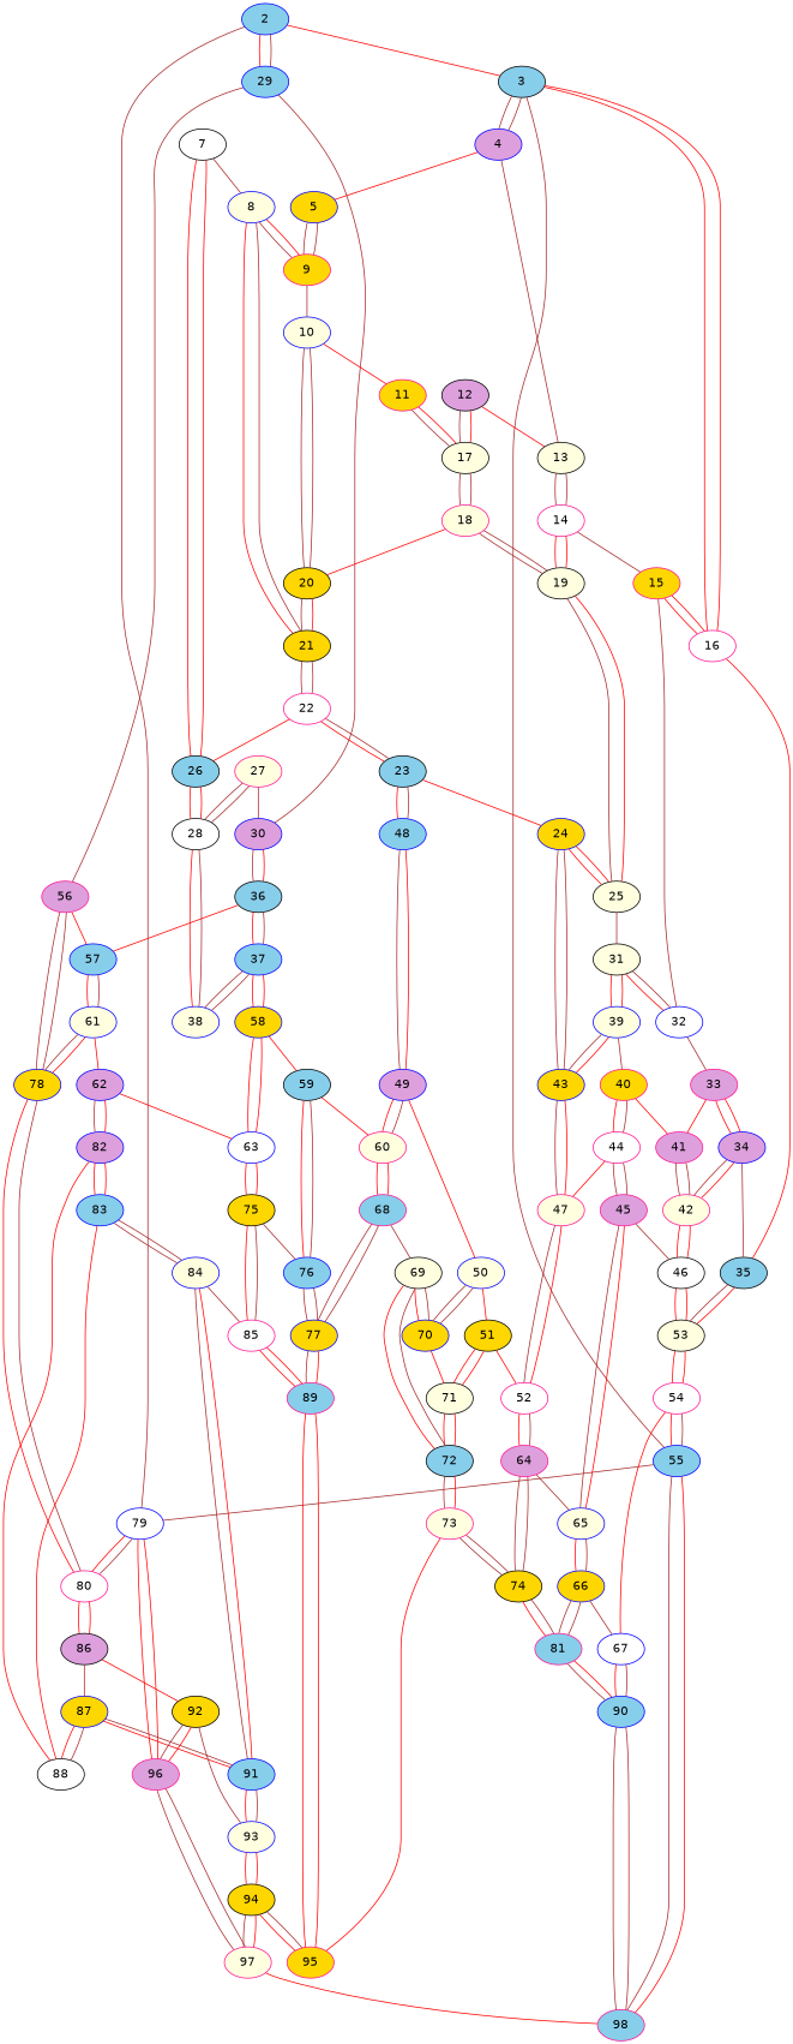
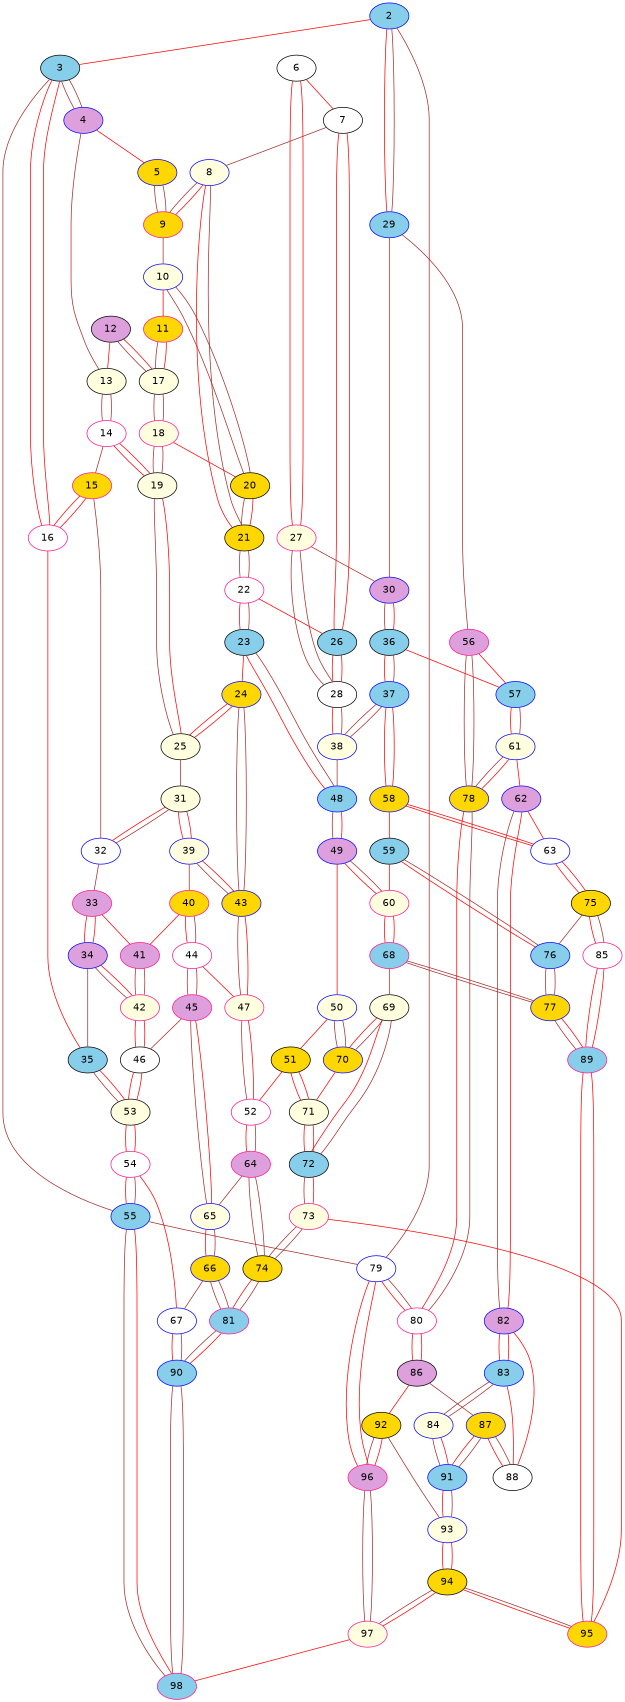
  graph {
    fontname="DejaVu Sans"
    node [color=blue fillcolor=lightyellow fontname="DejaVu Sans" style=filled]
    edge [color=red fontname="DejaVu Sans"]
    2 [fillcolor=skyblue]
    3 [color=black fillcolor=skyblue]
    29 [fillcolor=skyblue]
    79 [fillcolor=white]
+   6 [color=black fillcolor=white]
    7 [color=black fillcolor=white]
    27 [color=deeppink]
    4 [fillcolor=plum]
    16 [color=deeppink fillcolor=white]
    55 [fillcolor=skyblue]
    30 [fillcolor=plum]
    56 [color=deeppink fillcolor=plum]
    80 [color=deeppink fillcolor=white]
    96 [color=deeppink fillcolor=plum]
    5 [fillcolor=gold]
    13 [color=black]
    35 [color=black fillcolor=skyblue]
    98 [color=deeppink fillcolor=skyblue]
    9 [color=deeppink fillcolor=gold]
    14 [color=deeppink fillcolor=white]
    10
    8
    26 [color=black fillcolor=skyblue]
    28 [color=black fillcolor=white]
    21 [color=black fillcolor=gold]
    22 [color=deeppink fillcolor=white]
    11 [color=deeppink fillcolor=gold]
    20 [color=black fillcolor=gold]
    17 [color=black]
    12 [color=black fillcolor=plum]
    18 [color=deeppink]
    15 [color=deeppink fillcolor=gold]
    19 [color=black]
    32 [fillcolor=white]
    25 [color=black]
    33 [color=deeppink fillcolor=plum]
    53 [color=black]
    31 [color=black]
    23 [color=black fillcolor=skyblue]
    24 [fillcolor=gold]
    48 [fillcolor=skyblue]
    43 [fillcolor=gold]
    49 [fillcolor=plum]
    47 [color=deeppink]
    39
    38
    36 [color=black fillcolor=skyblue]
    57 [fillcolor=skyblue]
    78 [fillcolor=gold]
    37 [fillcolor=skyblue]
    40 [color=deeppink fillcolor=gold]
    34 [fillcolor=plum]
    41 [color=deeppink fillcolor=plum]
    42 [color=deeppink]
    46 [color=black fillcolor=white]
    54 [color=deeppink fillcolor=white]
    58 [fillcolor=gold]
    61
    59 [color=black fillcolor=skyblue]
    63 [fillcolor=white]
    44 [color=deeppink fillcolor=white]
    45 [color=deeppink fillcolor=plum]
    52 [color=deeppink fillcolor=white]
    65
    66 [fillcolor=gold]
    64 [color=deeppink fillcolor=plum]
    50
    60 [color=deeppink]
    51 [color=black fillcolor=gold]
    70 [fillcolor=gold]
    68 [color=deeppink fillcolor=skyblue]
    71 [color=black]
    72 [color=black fillcolor=skyblue]
    74 [color=black fillcolor=gold]
    67 [fillcolor=white]
    90 [fillcolor=skyblue]
    62 [fillcolor=plum]
    76 [fillcolor=skyblue]
    75 [color=black fillcolor=gold]
    77 [fillcolor=gold]
    69 [color=black]
    82 [fillcolor=plum]
    83 [fillcolor=skyblue]
    88 [color=black fillcolor=white]
    85 [color=deeppink fillcolor=white]
    81 [color=deeppink fillcolor=skyblue]
    89 [color=deeppink fillcolor=skyblue]
    73 [color=deeppink]
    95 [color=deeppink fillcolor=gold]
    86 [color=black fillcolor=plum]
    97 [color=deeppink]
    87 [fillcolor=gold]
    92 [color=black fillcolor=gold]
    84
    91 [fillcolor=skyblue]
    93
    94 [color=black fillcolor=gold]
    2 -- 3
    2 -- 29
    2 -- 29 [color=brown]
    2 -- 79 [color=brown]
    3 -- 4 [color=brown]
    3 -- 4 [color=brown]
    3 -- 16
    3 -- 16
    3 -- 55 [color=brown]
    29 -- 30 [color=brown]
    29 -- 56 [color=brown]
    79 -- 80
    79 -- 80 [color=brown]
    79 -- 96
    79 -- 96
+   6 -- 7
+   6 -- 27
+   6 -- 27
    7 -- 8 [color=brown]
    7 -- 26
    7 -- 26
    27 -- 30 [color=brown]
    27 -- 28 [color=brown]
    27 -- 28 [color=brown]
    4 -- 5
    4 -- 13 [color=brown]
    16 -- 35
    55 -- 79 [color=brown]
    55 -- 98 [color=brown]
    55 -- 98
    30 -- 36 [color=brown]
    30 -- 36
    56 -- 57
    56 -- 78 [color=brown]
    56 -- 78 [color=brown]
    80 -- 86
    80 -- 86
    96 -- 97 [color=brown]
    96 -- 97 [color=brown]
    5 -- 9 [color=brown]
    5 -- 9 [color=brown]
    13 -- 14 [color=brown]
    13 -- 14 [color=brown]
    35 -- 53 [color=brown]
    35 -- 53
    9 -- 10 [color=brown]
    14 -- 15 [color=brown]
    14 -- 19
    14 -- 19
    10 -- 11
    10 -- 20 [color=brown]
    10 -- 20 [color=brown]
    8 -- 9 [color=brown]
    8 -- 9
    8 -- 21
    8 -- 21 [color=brown]
    26 -- 28
    26 -- 28
    28 -- 38
    28 -- 38 [color=brown]
    21 -- 22 [color=brown]
    21 -- 22 [color=brown]
    22 -- 26
    22 -- 23
    22 -- 23 [color=brown]
    11 -- 17 [color=brown]
    11 -- 17
    20 -- 21 [color=brown]
    20 -- 21
    17 -- 18 [color=brown]
    17 -- 18 [color=brown]
    12 -- 13
    12 -- 17 [color=brown]
    12 -- 17
    18 -- 20
    18 -- 19 [color=brown]
    18 -- 19 [color=brown]
    15 -- 16
    15 -- 16
    15 -- 32 [color=brown]
    19 -- 25 [color=brown]
    19 -- 25
    32 -- 33 [color=brown]
    25 -- 31 [color=brown]
    33 -- 34
    33 -- 34
    33 -- 41
    53 -- 54
    53 -- 54
    31 -- 32
    31 -- 32 [color=brown]
    31 -- 39
    31 -- 39
    23 -- 24
    23 -- 48
    23 -- 48 [color=brown]
    24 -- 25
    24 -- 25
    24 -- 43 [color=brown]
    24 -- 43 [color=brown]
    48 -- 49 [color=brown]
    48 -- 49
    43 -- 47 [color=brown]
    43 -- 47
    49 -- 50
    49 -- 60
    49 -- 60 [color=brown]
    47 -- 52 [color=brown]
    47 -- 52
    39 -- 43 [color=brown]
    39 -- 43
    39 -- 40 [color=brown]
+   38 -- 48 [color=brown]
    36 -- 57
    36 -- 37
    36 -- 37 [color=brown]
    57 -- 61
    57 -- 61 [color=brown]
    78 -- 80
    78 -- 80 [color=brown]
    37 -- 38 [color=brown]
    37 -- 38 [color=brown]
    37 -- 58
    37 -- 58
    40 -- 41
    40 -- 44
    40 -- 44 [color=brown]
    34 -- 35 [color=brown]
    34 -- 42 [color=brown]
    34 -- 42
    41 -- 42 [color=brown]
    41 -- 42 [color=brown]
    42 -- 46
    42 -- 46
    46 -- 53
    46 -- 53
    54 -- 55
    54 -- 55 [color=brown]
    54 -- 67
    58 -- 59
    58 -- 63
    58 -- 63
    61 -- 78 [color=brown]
    61 -- 78
    61 -- 62
    59 -- 60
    59 -- 76
    59 -- 76 [color=brown]
    63 -- 75
    63 -- 75
    44 -- 47
    44 -- 45 [color=brown]
    44 -- 45 [color=brown]
    45 -- 46 [color=brown]
    45 -- 65 [color=brown]
    45 -- 65
    52 -- 64
    52 -- 64 [color=brown]
    65 -- 66
    65 -- 66 [color=brown]
    66 -- 67 [color=brown]
    66 -- 81 [color=brown]
    66 -- 81 [color=brown]
    64 -- 65 [color=brown]
    64 -- 74 [color=brown]
    64 -- 74 [color=brown]
    50 -- 51
    50 -- 70 [color=brown]
    50 -- 70 [color=brown]
    60 -- 68
    60 -- 68
    51 -- 52
    51 -- 71
    51 -- 71
    70 -- 71
    68 -- 77 [color=brown]
    68 -- 77 [color=brown]
    68 -- 69 [color=brown]
    71 -- 72
    71 -- 72
    72 -- 73 [color=brown]
    72 -- 73
    74 -- 81
    74 -- 81 [color=brown]
    67 -- 90
    67 -- 90 [color=brown]
    90 -- 98 [color=brown]
    90 -- 98 [color=brown]
    62 -- 63
    62 -- 82 [color=brown]
    62 -- 82
    76 -- 77 [color=brown]
    76 -- 77 [color=brown]
    75 -- 76 [color=brown]
    75 -- 85
    75 -- 85 [color=brown]
    77 -- 89 [color=brown]
    77 -- 89
    69 -- 70
    69 -- 70 [color=brown]
    69 -- 72
    69 -- 72 [color=brown]
    82 -- 83
    82 -- 83
    82 -- 88
    83 -- 88
    83 -- 84 [color=brown]
    83 -- 84 [color=brown]
    85 -- 89
    85 -- 89
    81 -- 90 [color=brown]
    81 -- 90
    89 -- 95
    89 -- 95
    73 -- 74 [color=brown]
    73 -- 74 [color=brown]
    73 -- 95
    86 -- 87 [color=brown]
    86 -- 92
    97 -- 98
    87 -- 88
    87 -- 88 [color=brown]
    87 -- 91
    87 -- 91 [color=brown]
    92 -- 96 [color=brown]
    92 -- 96
    92 -- 93 [color=brown]
-   84 -- 85 [color=brown]
    84 -- 91 [color=brown]
    84 -- 91
    91 -- 93
    91 -- 93 [color=brown]
    93 -- 94
    93 -- 94
    94 -- 95
    94 -- 95 [color=brown]
    94 -- 97 [color=brown]
    94 -- 97
  }
